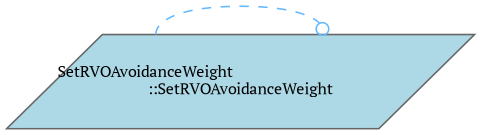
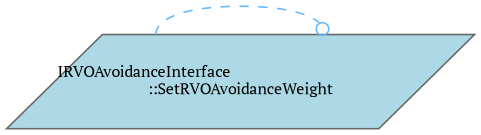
  digraph {
    rankdir=LR
    fontname="PT Serif"
-   n1 [color=gray40 fillcolor=lightblue fontcolor=black fontname="PT Serif" fontsize=10 height=0.2 label="SetRVOAvoidanceWeight\l::SetRVOAvoidanceWeight" shape=parallelogram style=filled width=0.4]
+   n1 [color=gray40 fillcolor=lightblue fontcolor=black fontname="PT Serif" fontsize=10 height=0.2 label="IRVOAvoidanceInterface\l::SetRVOAvoidanceWeight" shape=parallelogram style=filled width=0.4]
    n1 -> n1 [color=steelblue1 fontname="PT Serif" fontsize=10 labelfontname=Helvetica labelfontsize=10 style=dashed arrowhead=odot]
  }
